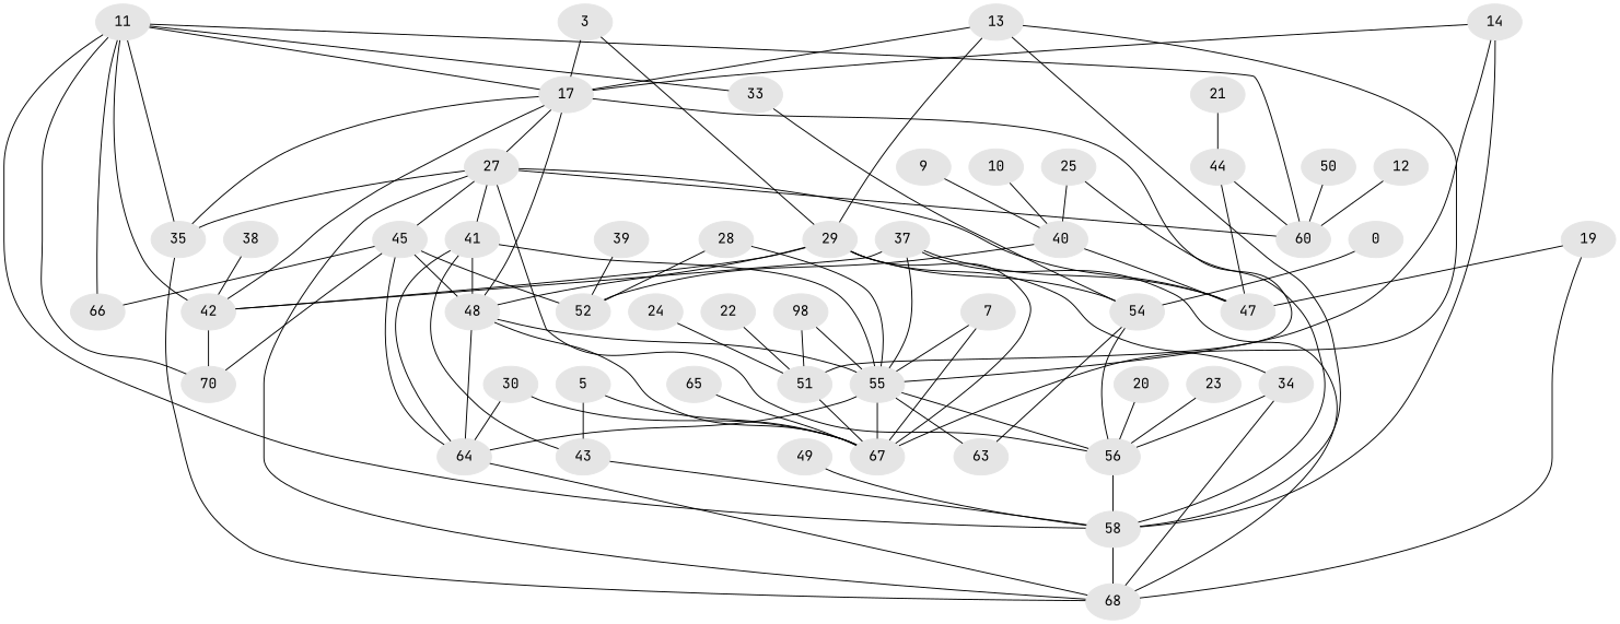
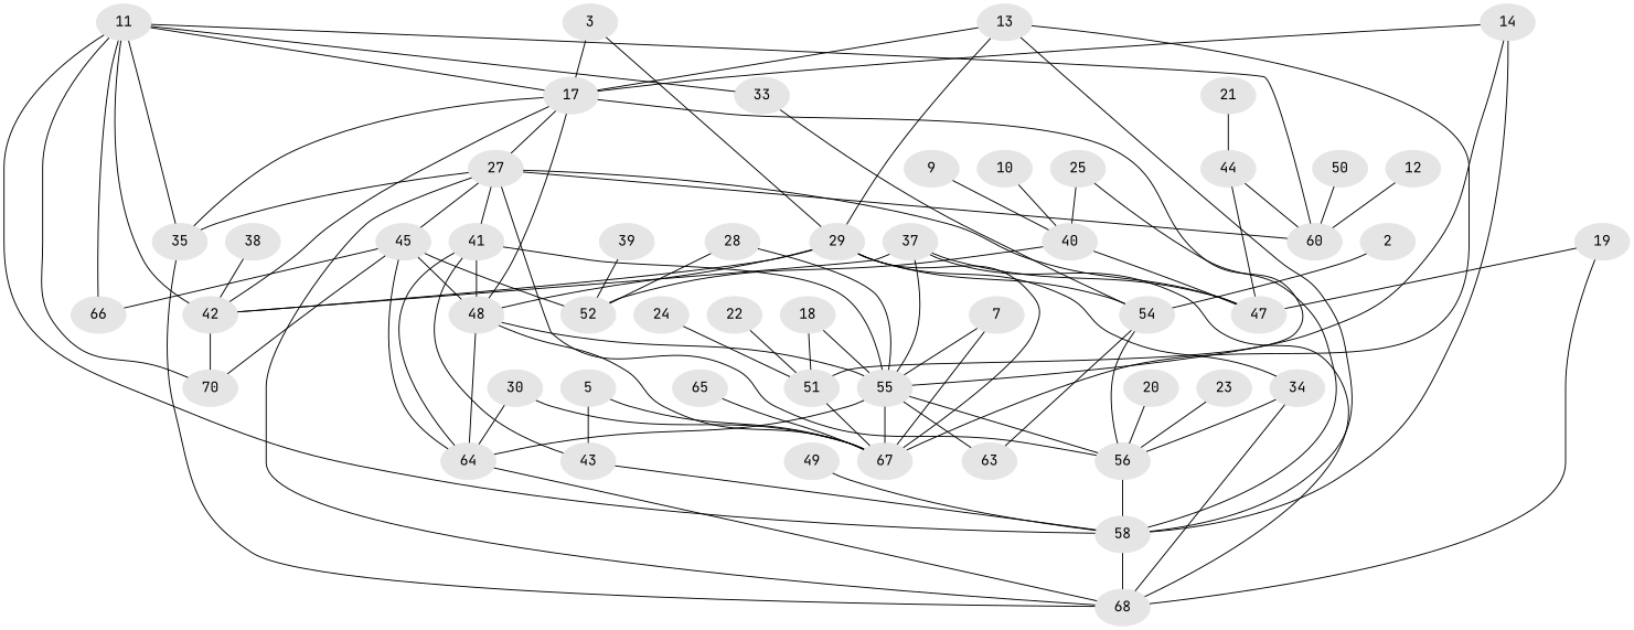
  graph {
    fontname="JetBrains Mono"
    node [color=gray90 fontname="JetBrains Mono" style=filled]
    edge [fontname="JetBrains Mono" weight=1.0]
-   2 [label=0]
+   2
    54
    56
    63
    3
    17
    29
    35
    42
    27
    48
    51
    67
    34
    5
    43
    58
    7
    55
    64
    9
    40
    47
    52
    10
    11
    33
    60
    66
    70
    68
    12
    13
    14
    41
    45
-   18 [label=98]
+   18
    19
    20
    21
    44
    22
    23
    24
    25
    28
    30
    n48 [label=37]
    38
    39
    49
    50
    65
    2 -- 54
    54 -- 56
    54 -- 63
    56 -- 58
    3 -- 17
    3 -- 29
    17 -- 35
    17 -- 42
    17 -- 27
    17 -- 48
    17 -- 51
    29 -- 54
    29 -- 42
    29 -- 48
    29 -- 67 [weight=2.0]
    29 -- 34
    35 -- 68
    42 -- 70
    27 -- 56
    27 -- 35
    27 -- 47
    27 -- 60
    27 -- 68
    27 -- 41
    27 -- 45
    48 -- 67
    48 -- 55
    48 -- 64
    51 -- 67
    34 -- 56
    34 -- 68
    5 -- 67
    5 -- 43
    43 -- 58
    58 -- 68
    7 -- 67
    7 -- 55
    55 -- 56
    55 -- 63
    55 -- 67
    55 -- 64
    64 -- 68
    9 -- 40
    40 -- 47 [weight=2.0]
    40 -- 52
    10 -- 40
    11 -- 17
    11 -- 35
    11 -- 42
    11 -- 58
    11 -- 33
    11 -- 60
    11 -- 66 [weight=2.0]
    11 -- 70
    33 -- 54
    12 -- 60
    13 -- 17
    13 -- 29
    13 -- 67
    13 -- 58
    14 -- 17
    14 -- 58
    14 -- 55
    41 -- 48
    41 -- 43
    41 -- 55
    41 -- 64
    45 -- 48 [weight=2.0]
    45 -- 64
    45 -- 52
    45 -- 66
    45 -- 70
    18 -- 51
    18 -- 55
    19 -- 47
    19 -- 68
    20 -- 56
    21 -- 44
    44 -- 47
    44 -- 60
    22 -- 51
    23 -- 56
    24 -- 51
    25 -- 58
    25 -- 40
    28 -- 55
    28 -- 52
    30 -- 67
    30 -- 64
    n48 -- 42
    n48 -- 55
    n48 -- 47
    n48 -- 68
    38 -- 42
    39 -- 52
    49 -- 58
    50 -- 60
    65 -- 67
  }
